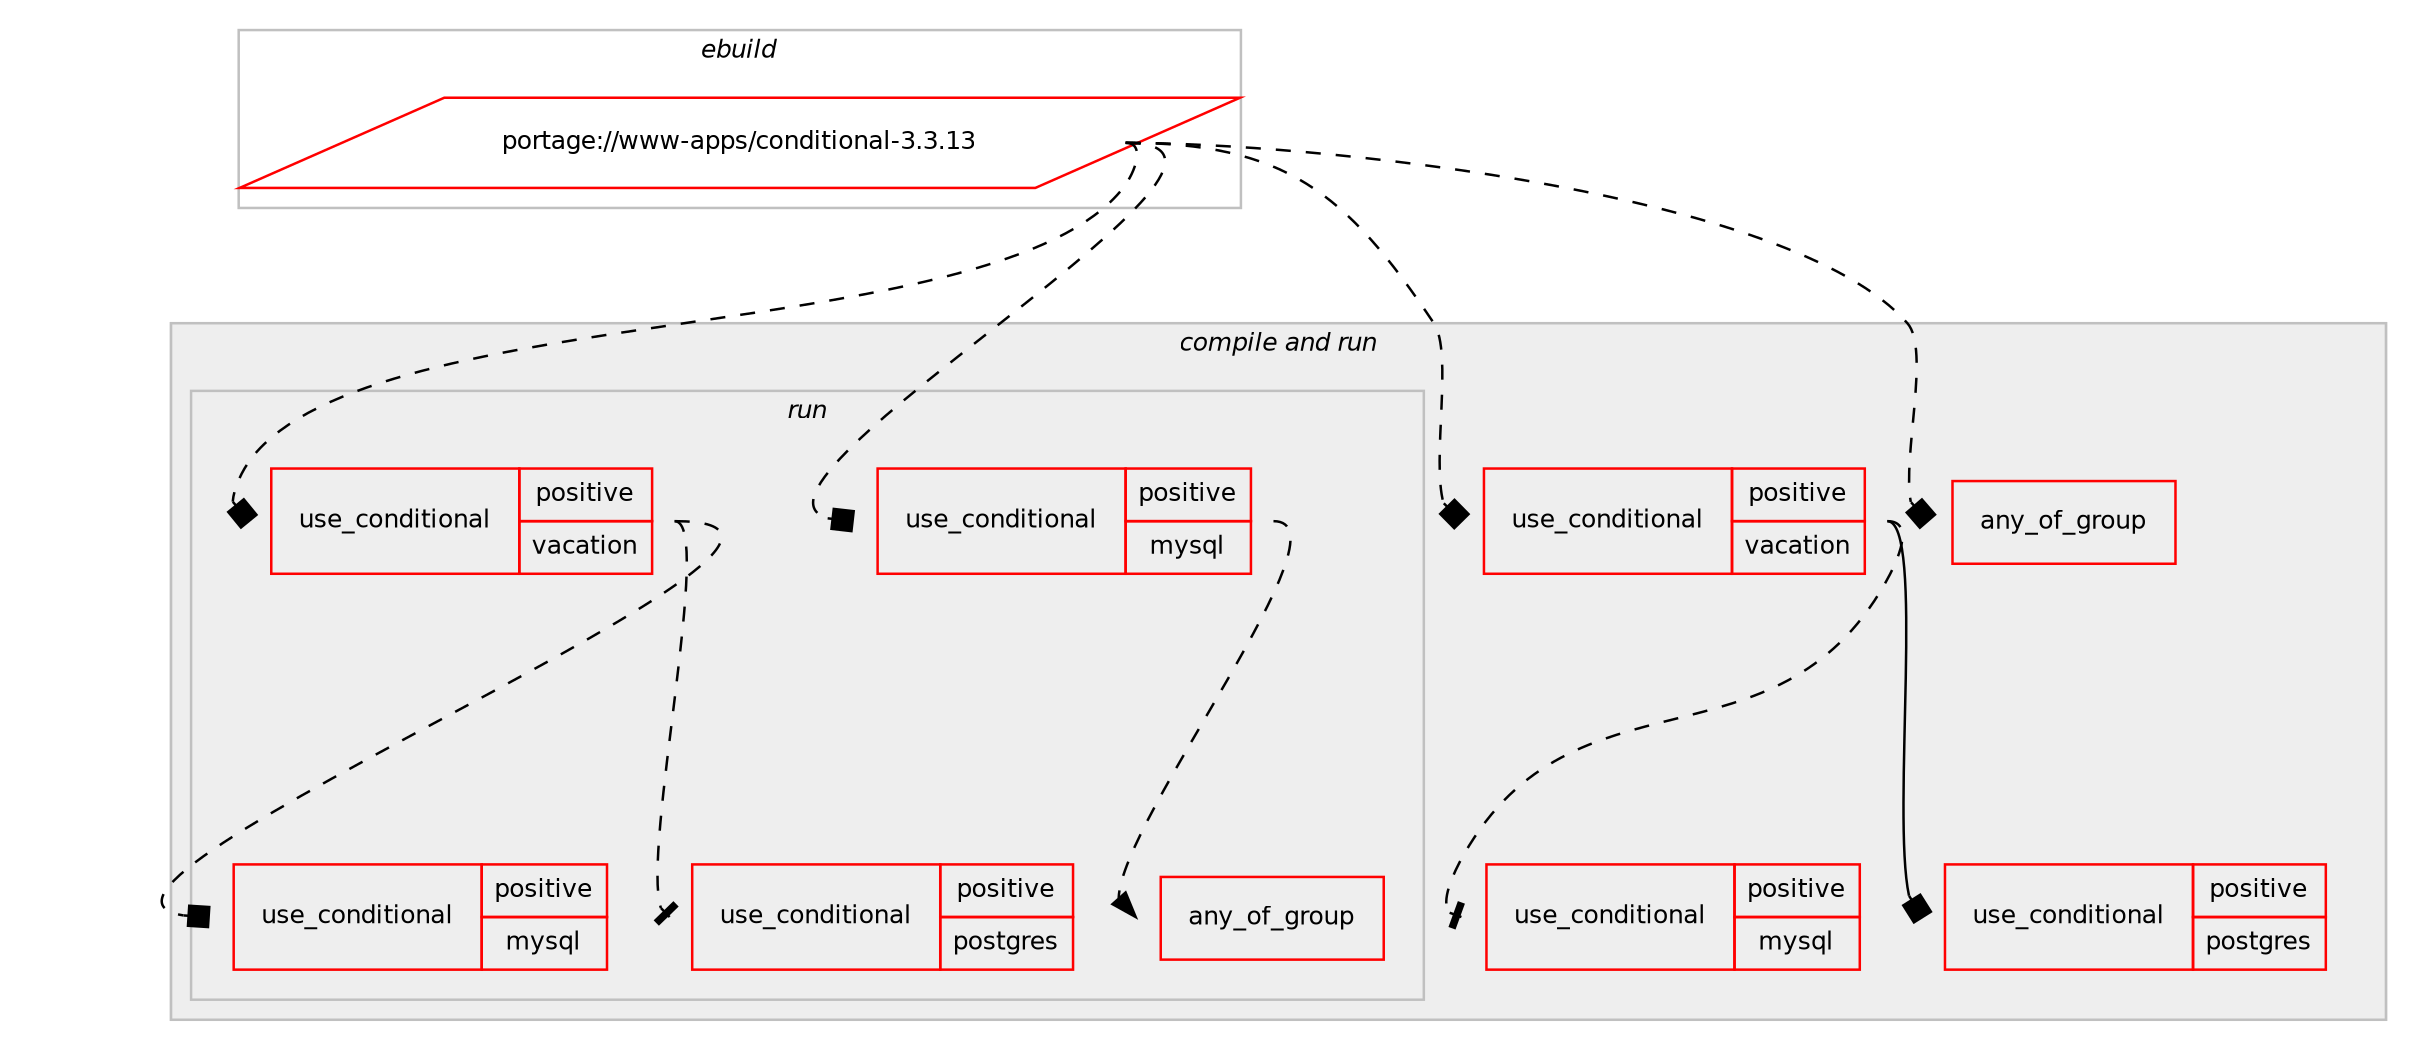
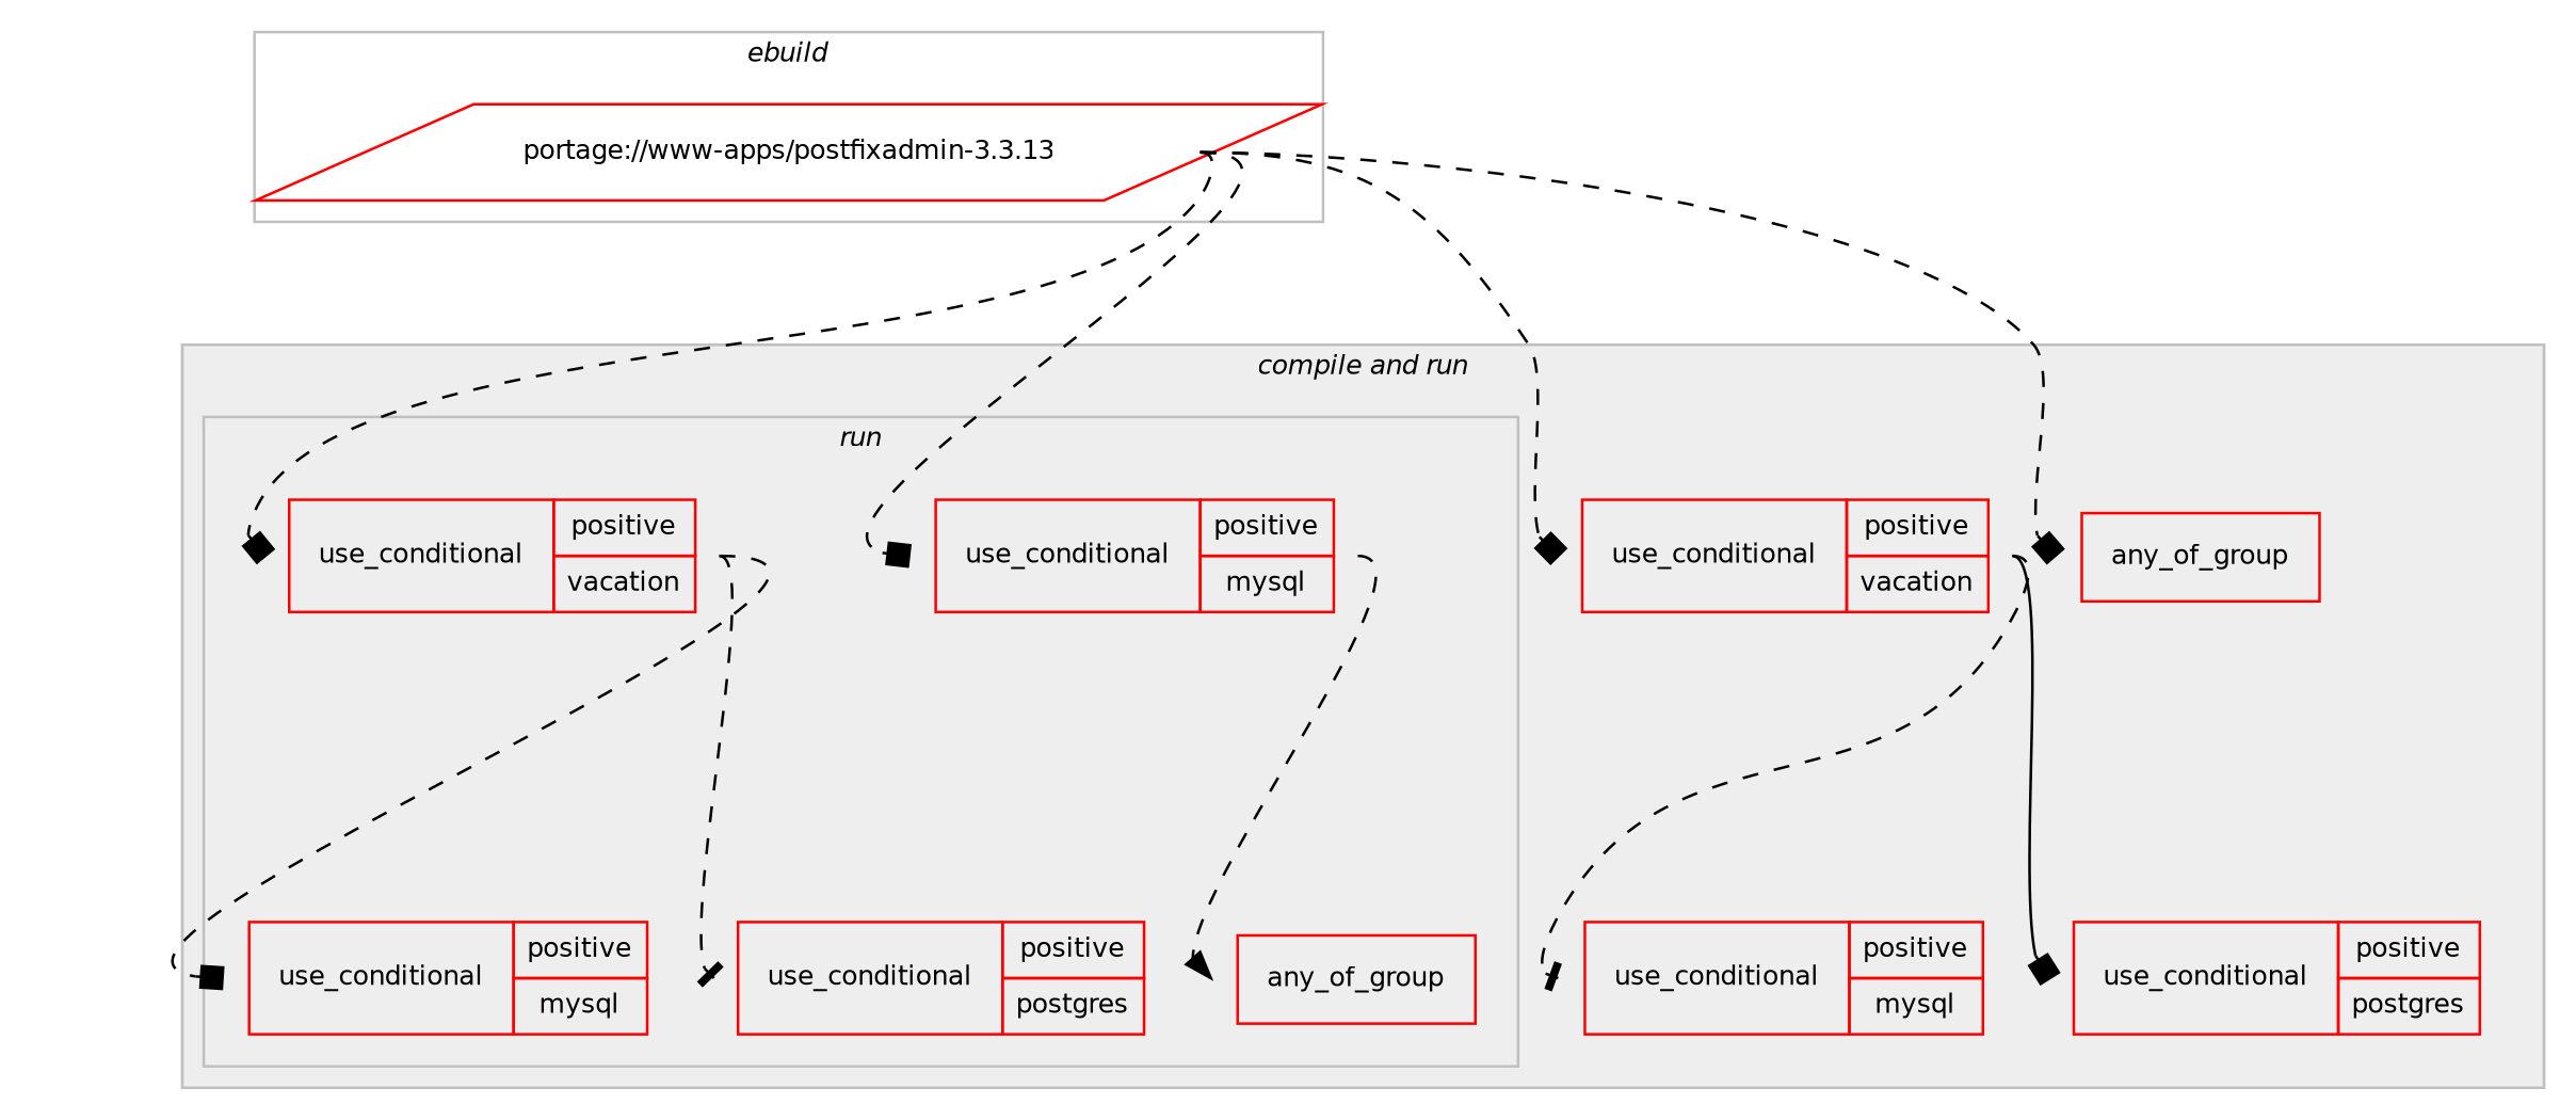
  digraph {
    compound=true
    concentrate=true
    fontname=Helvetica
    fontsize=10
    newrank=true
    rankdir=TB
    ranksep=1.5
    node [color=red fontname=Helvetica fontsize=10 shape=none]
    edge [arrowhead=box headport=w style=dashed tailport=e weight=20]
-   n1 [label="portage://www-apps/conditional-3.3.13" width=4 shape=parallelogram]
+   n1 [label="portage://www-apps/postfixadmin-3.3.13" width=4 shape=parallelogram]
    n2 [label=<<TABLE BORDER="0" CELLBORDER="1" CELLSPACING="0" CELLPADDING="4"><TR><TD CELLPADDING="10">any_of_group</TD></TR></TABLE>>]
    n3 [label=<<TABLE BORDER="0" CELLBORDER="1" CELLSPACING="0" CELLPADDING="4"><TR><TD ROWSPAN="3" CELLPADDING="10">use_conditional</TD></TR><TR><TD>positive</TD></TR><TR><TD>mysql</TD></TR></TABLE>>]
    n4 [label=<<TABLE BORDER="0" CELLBORDER="1" CELLSPACING="0" CELLPADDING="4"><TR><TD ROWSPAN="3" CELLPADDING="10">use_conditional</TD></TR><TR><TD>positive</TD></TR><TR><TD>postgres</TD></TR></TABLE>>]
    n5 [label=<<TABLE BORDER="0" CELLBORDER="1" CELLSPACING="0" CELLPADDING="4"><TR><TD ROWSPAN="3" CELLPADDING="10">use_conditional</TD></TR><TR><TD>positive</TD></TR><TR><TD>vacation</TD></TR></TABLE>>]
    n6 [label=<<TABLE BORDER="0" CELLBORDER="1" CELLSPACING="0" CELLPADDING="4"><TR><TD CELLPADDING="10">any_of_group</TD></TR></TABLE>>]
    n7 [label=<<TABLE BORDER="0" CELLBORDER="1" CELLSPACING="0" CELLPADDING="4"><TR><TD ROWSPAN="3" CELLPADDING="10">use_conditional</TD></TR><TR><TD>positive</TD></TR><TR><TD>mysql</TD></TR></TABLE>>]
    n8 [label=<<TABLE BORDER="0" CELLBORDER="1" CELLSPACING="0" CELLPADDING="4"><TR><TD ROWSPAN="3" CELLPADDING="10">use_conditional</TD></TR><TR><TD>positive</TD></TR><TR><TD>mysql</TD></TR></TABLE>>]
    n9 [label=<<TABLE BORDER="0" CELLBORDER="1" CELLSPACING="0" CELLPADDING="4"><TR><TD ROWSPAN="3" CELLPADDING="10">use_conditional</TD></TR><TR><TD>positive</TD></TR><TR><TD>postgres</TD></TR></TABLE>>]
    n10 [label=<<TABLE BORDER="0" CELLBORDER="1" CELLSPACING="0" CELLPADDING="4"><TR><TD ROWSPAN="3" CELLPADDING="10">use_conditional</TD></TR><TR><TD>positive</TD></TR><TR><TD>vacation</TD></TR></TABLE>>]
    subgraph cluster_1 {
      color=gray
      label=<<i>ebuild</i>>
      rank=same
      n1
    }
    subgraph cluster_2 {
      color=gray
      label=<<i>dependencies</i>>
      subgraph cluster_3 {
        color=gray
        fillcolor="#eeeeee"
        label=<<i>compile</i>>
        style=filled
        subgraph sub_4 {
          color=gray
          fillcolor="#eeeeee"
          label=<<i>compile</i>>
          style=filled
          n2
        }
        subgraph sub_5 {
          color=gray
          fillcolor="#eeeeee"
          label=<<i>compile</i>>
          style=filled
          n5
          subgraph sub_6 {
            color=gray
            fillcolor="#eeeeee"
            label=<<i>compile</i>>
            style=filled
            n3
          }
          subgraph sub_7 {
            color=gray
            fillcolor="#eeeeee"
            label=<<i>compile</i>>
            style=filled
            n4
          }
        }
      }
      subgraph cluster_8 {
        color=gray
        fillcolor="#eeeeee"
        label=<<i>compile and run</i>>
        style=filled
      }
      subgraph cluster_9 {
        color=gray
        fillcolor="#eeeeee"
        label=<<i>run</i>>
        style=filled
        subgraph sub_10 {
          color=gray
          fillcolor="#eeeeee"
          label=<<i>run</i>>
          style=filled
          n7
          subgraph sub_11 {
            color=gray
            fillcolor="#eeeeee"
            label=<<i>run</i>>
            style=filled
            n6
          }
        }
        subgraph sub_12 {
          color=gray
          fillcolor="#eeeeee"
          label=<<i>run</i>>
          style=filled
          n10
          subgraph sub_13 {
            color=gray
            fillcolor="#eeeeee"
            label=<<i>run</i>>
            style=filled
            n8
          }
          subgraph sub_14 {
            color=gray
            fillcolor="#eeeeee"
            label=<<i>run</i>>
            style=filled
            n9
          }
        }
      }
    }
    subgraph cluster_15 {
      color=gray
      label=<<i>candidates</i>>
      rank=same
    }
    n1 -> n2
    n1 -> n5
    n1 -> n7
    n1 -> n10
    n5 -> n3 [arrowhead=tee]
    n5 -> n4 [style=solid]
    n7 -> n6 [arrowhead=normal]
    n10 -> n8
    n10 -> n9 [arrowhead=tee]
  }
